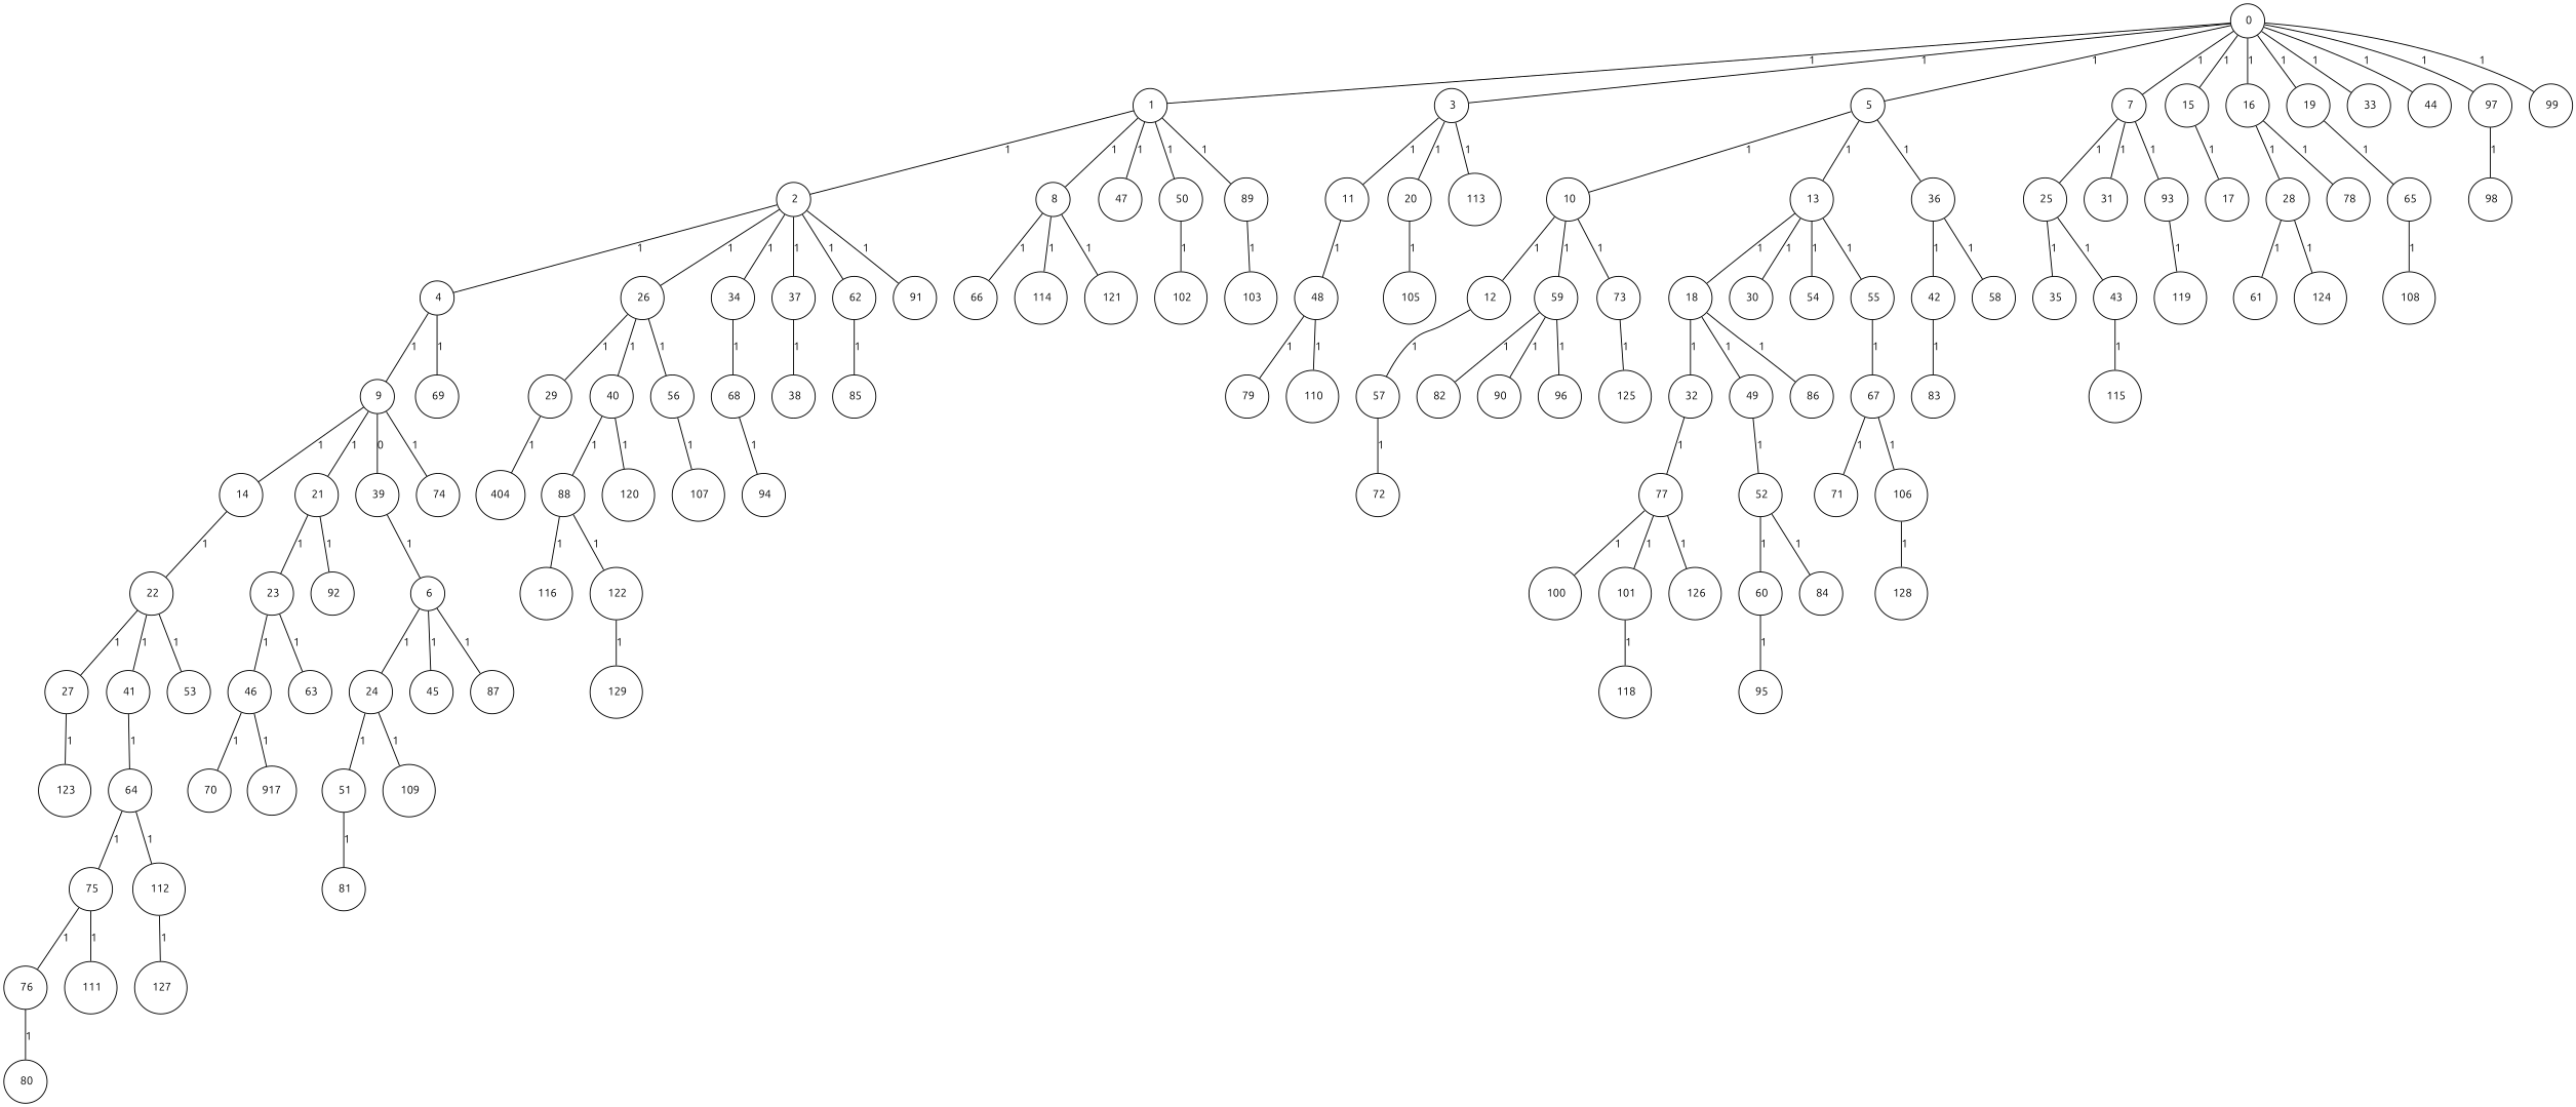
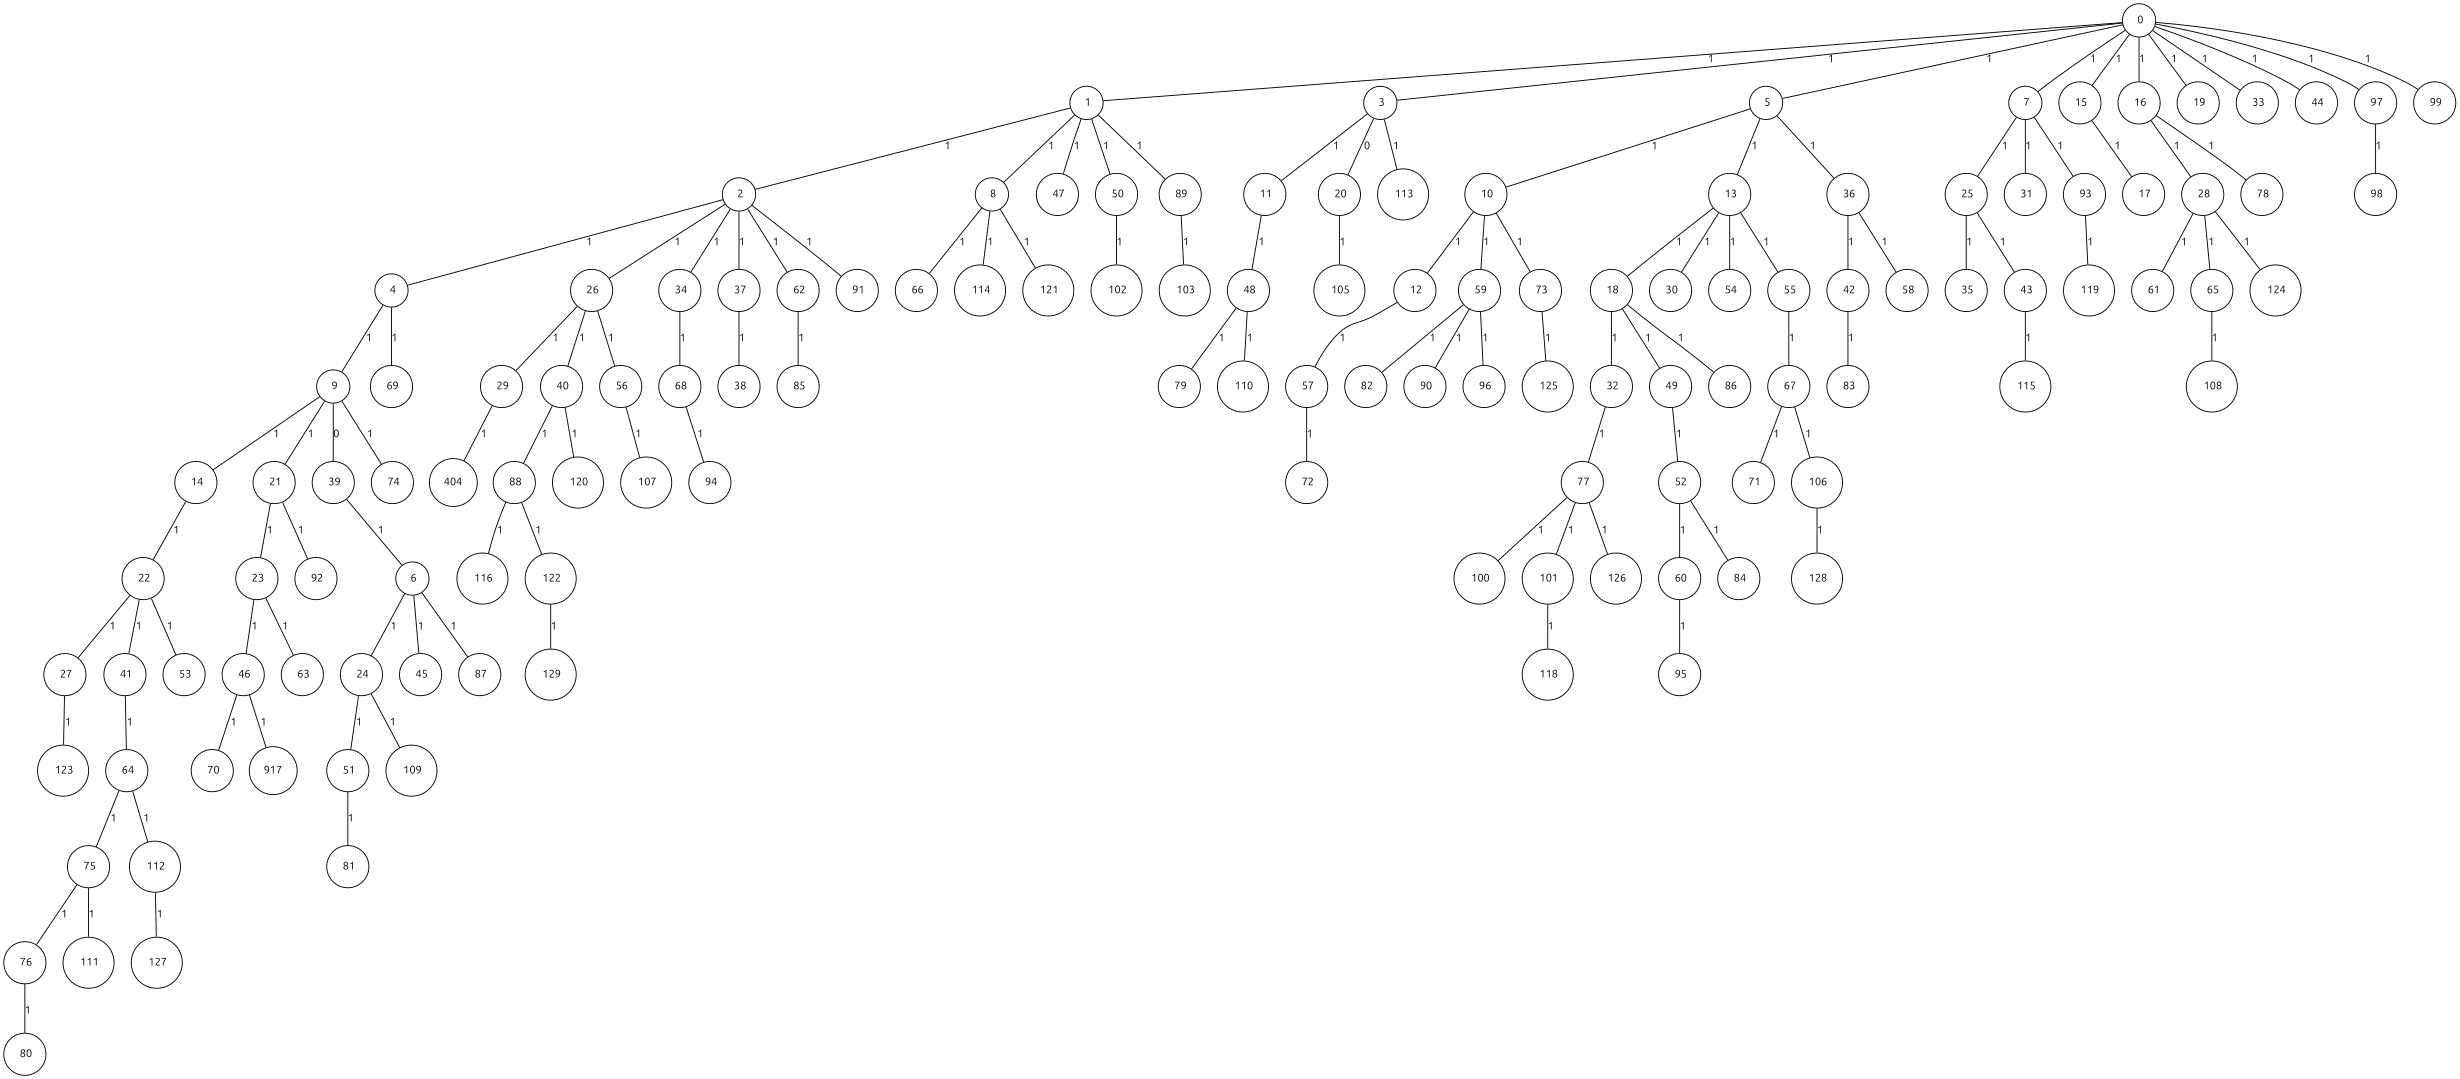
  graph {
    fixedsize="true;"
    fontname=Ubuntu
    node [color=black fontname=Ubuntu fontsize=12 hight=.12 shape=circle]
    edge [fontname=Ubuntu fontsize=12]
    n1 [label=" 0" width=.12]
    n2 [label=" 1" width=.12]
    n3 [label=" 3" width=.12]
    n4 [label=" 5" width=.12]
    n5 [label=" 7" width=.12]
    n6 [label=" 15" width=.12]
    n7 [label=" 16" width=.12]
    n8 [label=" 19" width=.12]
    n9 [label=" 33" width=.12]
    n10 [label=" 44" width=.12]
    n11 [label=" 97" width=.12]
    n12 [label=" 99" width=.12]
    n13 [label=" 2" width=.12]
    n14 [label=" 8" width=.12]
    n15 [label=" 47" width=.12]
    n16 [label=" 50" width=.12]
    n17 [label=" 89" width=.12]
    n18 [label=" 11" width=.12]
    n19 [label=" 20" width=.12]
    n20 [label=" 113" width=.12]
    n21 [label=" 10" width=.12]
    n22 [label=" 13" width=.12]
    n23 [label=" 36" width=.12]
    n24 [label=" 25" width=.12]
    n25 [label=" 31" width=.12]
    n26 [label=" 93" width=.12]
    n27 [label=" 17" width=.12]
    n28 [label=" 28" width=.12]
    n29 [label=" 78" width=.12]
    n30 [label=" 98" width=.12]
    n31 [label=" 4" width=.12]
    n32 [label=" 26" width=.12]
    n33 [label=" 34" width=.12]
    n34 [label=" 37" width=.12]
    n35 [label=" 62" width=.12]
    n36 [label=" 91" width=.12]
    n37 [label=" 66" width=.12]
    n38 [label=" 114" width=.12]
    n39 [label=" 121" width=.12]
    n40 [label=" 102" width=.12]
    n41 [label=" 103" width=.12]
    n42 [label=" 9" width=.12]
    n43 [label=" 69" width=.12]
    n44 [label=" 29" width=.12]
    n45 [label=" 40" width=.12]
    n46 [label=" 56" width=.12]
    n47 [label=" 68" width=.12]
    n48 [label=" 38" width=.12]
    n49 [label=" 85" width=.12]
    n50 [label=" 48" width=.12]
    n51 [label=" 105" width=.12]
    n52 [label=" 6" width=.12]
    n53 [label=" 24" width=.12]
    n54 [label=" 45" width=.12]
    n55 [label=" 87" width=.12]
    n56 [label=" 14" width=.12]
    n57 [label=" 21" width=.12]
    n58 [label=" 39" width=.12]
    n59 [label=" 74" width=.12]
    n60 [label=" 12" width=.12]
    n61 [label=" 59" width=.12]
    n62 [label=" 73" width=.12]
    n63 [label=" 18" width=.12]
    n64 [label=" 30" width=.12]
    n65 [label=" 54" width=.12]
    n66 [label=" 55" width=.12]
    n67 [label=" 42" width=.12]
    n68 [label=" 58" width=.12]
    n69 [label=" 51" width=.12]
    n70 [label=" 109" width=.12]
    n71 [label=" 35" width=.12]
    n72 [label=" 43" width=.12]
    n73 [label=" 119" width=.12]
    n74 [label=" 22" width=.12]
    n75 [label=" 23" width=.12]
    n76 [label=" 92" width=.12]
    n77 [label=" 57" width=.12]
    n78 [label=" 82" width=.12]
    n79 [label=" 90" width=.12]
    n80 [label=" 96" width=.12]
    n81 [label=" 125" width=.12]
    n82 [label=" 79" width=.12]
    n83 [label=" 110" width=.12]
    n84 [label=" 72" width=.12]
    n85 [label=" 32" width=.12]
    n86 [label=" 49" width=.12]
    n87 [label=" 86" width=.12]
    n88 [label=" 67" width=.12]
    n89 [label=" 27" width=.12]
    n90 [label=" 41" width=.12]
    n91 [label=" 53" width=.12]
    n92 [label=" 61" width=.12]
    n93 [label=" 65" width=.12]
    n94 [label=" 124" width=.12]
    n95 [label=" 77" width=.12]
    n96 [label=" 52" width=.12]
    n97 [label=" 46" width=.12]
    n98 [label=" 63" width=.12]
    n99 [label=" 123" width=.12]
    n100 [label=" 64" width=.12]
    n101 [label=" 70" width=.12]
    n102 [label=917 width=.12]
    n103 [label=" 81" width=.12]
    n104 [label=" 115" width=.12]
    n105 [label=404 width=.12]
    n106 [label=" 88" width=.12]
    n107 [label=" 120" width=.12]
    n108 [label=" 107" width=.12]
    n109 [label=" 108" width=.12]
    n110 [label=" 100" width=.12]
    n111 [label=" 101" width=.12]
    n112 [label=" 126" width=.12]
    n113 [label=" 94" width=.12]
    n114 [label=" 83" width=.12]
    n115 [label=" 116" width=.12]
    n116 [label=" 122" width=.12]
    n117 [label=" 75" width=.12]
    n118 [label=" 112" width=.12]
    n119 [label=" 60" width=.12]
    n120 [label=" 84" width=.12]
    n121 [label=" 95" width=.12]
    n122 [label=" 71" width=.12]
    n123 [label=" 106" width=.12]
    n124 [label=" 76" width=.12]
    n125 [label=" 111" width=.12]
    n126 [label=" 127" width=.12]
    n127 [label=" 128" width=.12]
    n128 [label=" 80" width=.12]
    n129 [label=" 118" width=.12]
    n130 [label=" 129" width=.12]
    n1 -- n2 [label=1]
    n1 -- n3 [label=1]
    n1 -- n4 [label=1]
    n1 -- n5 [label=1]
    n1 -- n6 [label=1]
    n1 -- n7 [label=1]
    n1 -- n8 [label=1]
    n1 -- n9 [label=1]
    n1 -- n10 [label=1]
    n1 -- n11 [label=1]
    n1 -- n12 [label=1]
    n2 -- n13 [label=1]
    n2 -- n14 [label=1]
    n2 -- n15 [label=1]
    n2 -- n16 [label=1]
    n2 -- n17 [label=1]
    n3 -- n18 [label=1]
-   n3 -- n19 [label=1]
+   n3 -- n19 [label=0]
    n3 -- n20 [label=1]
    n4 -- n21 [label=1]
    n4 -- n22 [label=1]
    n4 -- n23 [label=1]
    n5 -- n24 [label=1]
    n5 -- n25 [label=1]
    n5 -- n26 [label=1]
    n6 -- n27 [label=1]
    n7 -- n28 [label=1]
    n7 -- n29 [label=1]
    n11 -- n30 [label=1]
    n13 -- n31 [label=1]
    n13 -- n32 [label=1]
    n13 -- n33 [label=1]
    n13 -- n34 [label=1]
    n13 -- n35 [label=1]
    n13 -- n36 [label=1]
    n14 -- n37 [label=1]
    n14 -- n38 [label=1]
    n14 -- n39 [label=1]
    n16 -- n40 [label=1]
    n17 -- n41 [label=1]
    n18 -- n50 [label=1]
    n19 -- n51 [label=1]
    n21 -- n60 [label=1]
    n21 -- n61 [label=1]
    n21 -- n62 [label=1]
    n22 -- n63 [label=1]
    n22 -- n64 [label=1]
    n22 -- n65 [label=1]
    n22 -- n66 [label=1]
    n23 -- n67 [label=1]
    n23 -- n68 [label=1]
    n24 -- n71 [label=1]
    n24 -- n72 [label=1]
    n26 -- n73 [label=1]
    n28 -- n92 [label=1]
-   n8 -- n93 [label=1]
+   n28 -- n93 [label=1]
    n28 -- n94 [label=1]
    n31 -- n42 [label=1]
    n31 -- n43 [label=1]
    n32 -- n44 [label=1]
    n32 -- n45 [label=1]
    n32 -- n46 [label=1]
    n33 -- n47 [label=1]
    n34 -- n48 [label=1]
    n35 -- n49 [label=1]
    n42 -- n56 [label=1]
    n42 -- n57 [label=1]
    n42 -- n58 [label=0]
    n42 -- n59 [label=1]
    n44 -- n105 [label=1]
    n45 -- n106 [label=1]
    n45 -- n107 [label=1]
    n46 -- n108 [label=1]
    n47 -- n113 [label=1]
    n50 -- n82 [label=1]
    n50 -- n83 [label=1]
    n52 -- n53 [label=1]
    n52 -- n54 [label=1]
    n52 -- n55 [label=1]
    n53 -- n69 [label=1]
    n53 -- n70 [label=1]
    n56 -- n74 [label=1]
    n57 -- n75 [label=1]
    n57 -- n76 [label=1]
    n58 -- n52 [label=1]
    n60 -- n77 [label=1]
    n61 -- n78 [label=1]
    n61 -- n79 [label=1]
    n61 -- n80 [label=1]
    n62 -- n81 [label=1]
    n63 -- n85 [label=1]
    n63 -- n86 [label=1]
    n63 -- n87 [label=1]
    n66 -- n88 [label=1]
    n67 -- n114 [label=1]
    n69 -- n103 [label=1]
    n72 -- n104 [label=1]
    n74 -- n89 [label=1]
    n74 -- n90 [label=1]
    n74 -- n91 [label=1]
    n75 -- n97 [label=1]
    n75 -- n98 [label=1]
    n77 -- n84 [label=1]
    n85 -- n95 [label=1]
    n86 -- n96 [label=1]
    n88 -- n122 [label=1]
    n88 -- n123 [label=1]
    n89 -- n99 [label=1]
    n90 -- n100 [label=1]
    n93 -- n109 [label=1]
    n95 -- n110 [label=1]
    n95 -- n111 [label=1]
    n95 -- n112 [label=1]
    n96 -- n119 [label=1]
    n96 -- n120 [label=1]
    n97 -- n101 [label=1]
    n97 -- n102 [label=1]
    n100 -- n117 [label=1]
    n100 -- n118 [label=1]
    n106 -- n115 [label=1]
    n106 -- n116 [label=1]
    n111 -- n129 [label=1]
    n116 -- n130 [label=1]
    n117 -- n124 [label=1]
    n117 -- n125 [label=1]
    n118 -- n126 [label=1]
    n119 -- n121 [label=1]
    n123 -- n127 [label=1]
    n124 -- n128 [label=1]
  }
